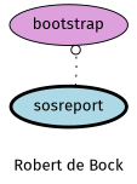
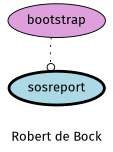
  digraph {
    label="Robert de Bock"
    fontname="Fira Sans"
    node [style=filled fontname="Fira Sans"]
    bootstrap [fillcolor=plum]
    sosreport [fillcolor=lightblue penwidth=3]
-   sosreport -> bootstrap [style=dotted arrowhead=odot fontname="Fira Sans"]
+   bootstrap -> sosreport [style=dotted arrowhead=odot fontname="Fira Sans"]
  }
